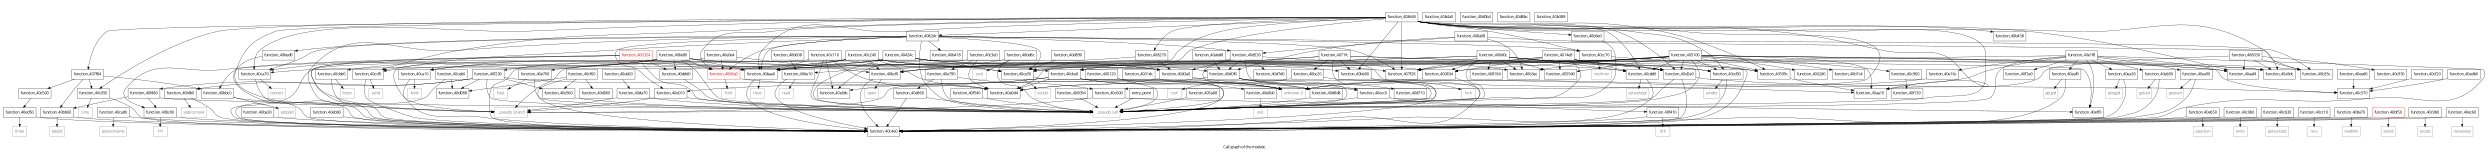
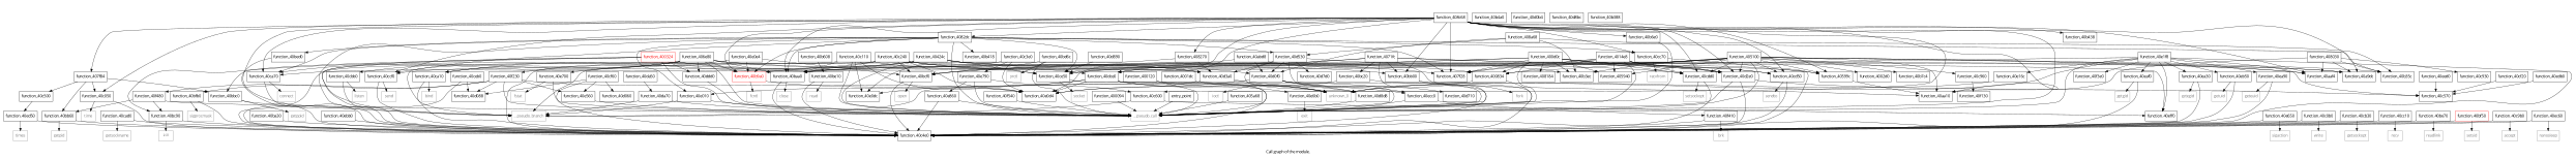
  digraph {
    fontname="Open Sans"
    label="Call graph of the module."
    node [fontname="Open Sans" shape=record]
    edge [fontname="Open Sans"]
    n1 [label="{function_40ea90}"]
    n2 [label="{function_40c4e0}"]
    n3 [color=gray50 fontcolor=gray50 label="{geteuid}"]
    n4 [label="{function_40eaf0}"]
    n5 [color=gray50 fontcolor=gray50 label="{getgid}"]
    n6 [label="{function_40b4a0}"]
    n7 [label="{function_40e700}"]
    n8 [color=gray50 fontcolor=gray50 label="{fstat}"]
    n9 [color=gray50 fontcolor=gray50 label="{__pseudo_call}"]
    n10 [label="{function_40b608}"]
    n11 [label="{function_40be10}"]
    n12 [color=gray50 fontcolor=gray50 label="{read}"]
    n13 [label="{function_40b6e0}"]
    n14 [label="{function_40b7c4}"]
    n15 [color=red fontcolor=red label="{function_40b9a0}"]
    n16 [color=gray50 fontcolor=gray50 label="{unknown_0}"]
    n17 [color=gray50 fontcolor=gray50 label="{fcntl}"]
    n18 [label="{function_40ba30}"]
    n19 [label="{function_40bfb0}"]
    n20 [color=gray50 fontcolor=gray50 label="{sigprocmask}"]
    n21 [label="{function_40ca10}"]
    n22 [color=gray50 fontcolor=gray50 label="{bind}"]
    n23 [label="{function_40d8d8}"]
    n24 [label="{function_40ce50}"]
    n25 [color=gray50 fontcolor=gray50 label="{socket}"]
    n26 [label="{function_40baa0}"]
    n27 [color=gray50 fontcolor=gray50 label="{close}"]
    n28 [label="{function_40ceb0}"]
    n29 [label="{function_40d088}"]
    n30 [label="{function_40c050}"]
    n31 [color=gray50 fontcolor=gray50 label="{time}"]
    n32 [label="{function_40ca70}"]
    n33 [color=gray50 fontcolor=gray50 label="{connect}"]
    n34 [label="{function_40da50}"]
    n35 [label="{function_40da70}"]
    n36 [color=gray50 fontcolor=gray50 label="{__pseudo_branch}"]
    n37 [label="{function_40cf20}"]
    n38 [label="{function_40c570}"]
    n39 [label="{function_40cad0}"]
    n40 [color=gray50 fontcolor=gray50 label="{getsockname}"]
    n41 [label="{function_40e650}"]
    n42 [color=gray50 fontcolor=gray50 label="{sigaction}"]
    n43 [label="{function_40bb00}"]
    n44 [color=gray50 fontcolor=gray50 label="{fork}"]
    n45 [label="{function_40cf60}"]
    n46 [label="{function_40d060}"]
    n47 [label="{function_40e560}"]
    n48 [label="{function_40bb60}"]
    n49 [color=gray50 fontcolor=gray50 label="{getpid}"]
    n50 [label="{function_40c0b0}"]
    n51 [color=gray50 fontcolor=gray50 label="{write}"]
    n52 [label="{function_40c110}"]
    n53 [label="{function_40d3a0}"]
    n54 [label="{function_40e0d4}"]
    n55 [label="{function_40e0dc}"]
    n56 [label="{function_40ecc0}"]
    n57 [label="{function_40bbc0}"]
    n58 [color=gray50 fontcolor=gray50 label="{getppid}"]
    n59 [label="{function_40bc20}"]
    n60 [color=gray50 fontcolor=gray50 label="{ioctl}"]
    n61 [label="{function_40bc90}"]
    n62 [color=gray50 fontcolor=gray50 label="{kill}"]
    n63 [label="{function_40d0b4}"]
    n64 [label="{function_40c240}"]
    n65 [label="{function_40d0f0}"]
    n66 [label="{function_40d2e0}"]
    n67 [label="{function_40bcf0}"]
    n68 [label="{function_40d710}"]
    n69 [color=gray50 fontcolor=gray50 label="{open}"]
    n70 [label="{function_40f410}"]
    n71 [label="{function_40c3e0}"]
    n72 [label="{function_40e790}"]
    n73 [label="{function_40e860}"]
    n74 [label="{function_40c600}"]
    n75 [label="{function_40b438}"]
    n76 [label="{function_40b418}"]
    n77 [label="{function_40dce0}"]
    n78 [label="{function_40e010}"]
    n79 [label="{function_40e6b0}"]
    n80 [color=gray50 fontcolor=gray50 label="{exit}"]
    n81 [label="{function_40cb30}"]
    n82 [color=gray50 fontcolor=gray50 label="{getsockopt}"]
    n83 [label="{function_40ddd0}"]
    n84 [label="{function_40cbb0}"]
    n85 [color=gray50 fontcolor=gray50 label="{listen}"]
    n86 [label="{function_40cc10}"]
    n87 [color=gray50 fontcolor=gray50 label="{recv}"]
    n88 [label="{function_40e0e4}"]
    n89 [label="{function_40f230}"]
    n90 [label="{function_40f480}"]
    n91 [label="{function_40cc70}"]
    n92 [color=gray50 fontcolor=gray50 label="{recvfrom}"]
    n93 [label="{function_40e16c}"]
    n94 [label="{function_40ccf0}"]
    n95 [color=gray50 fontcolor=gray50 label="{send}"]
    n96 [label="{function_40e1f8}"]
    n97 [label="{function_40ea30}"]
    n98 [label="{function_40eff0}"]
    n99 [label="{function_40eb50}"]
    n100 [label="{function_40f3e0}"]
    n101 [color=gray50 fontcolor=gray50 label="{getegid}"]
    n102 [color=gray50 fontcolor=gray50 label="{getuid}"]
    n103 [label="{function_40cd50}"]
    n104 [color=gray50 fontcolor=gray50 label="{sendto}"]
    n105 [label="{function_40c500}"]
    n106 [label="{function_40ed50}"]
    n107 [color=gray50 fontcolor=gray50 label="{times}"]
    n108 [label="{function_40d530}"]
    n109 [label="{function_40d7d0}"]
    n110 [label="{function_40bd6c}"]
    n111 [color=gray50 fontcolor=gray50 label="{prctl}"]
    n112 [label="{function_40c930}"]
    n113 [label="{function_40c960}"]
    n114 [label="{function_40f130}"]
    n115 [label="{function_40be70}"]
    n116 [color=gray50 fontcolor=gray50 label="{readlink}"]
    n117 [label="{function_40bed0}"]
    n118 [label="{function_40cdd0}"]
    n119 [color=gray50 fontcolor=gray50 label="{setsockopt}"]
    n120 [color=red label="{function_40bf50}"]
    n121 [color=gray50 fontcolor=gray50 label="{setsid}"]
    n122 [label="{function_40d890}"]
    n123 [label="{function_40c9b0}"]
    n124 [color=gray50 fontcolor=gray50 label="{accept}"]
    n125 [label="{function_40d8bc}"]
    n126 [label="{function_40edb0}"]
    n127 [label="{function_40eed0}"]
    n128 [label="{function_40ebb0}"]
    n129 [label="{function_40ec60}"]
    n130 [color=gray50 fontcolor=gray50 label="{nanosleep}"]
    n131 [color=gray50 fontcolor=gray50 label="{brk}"]
    n132 [label="{function_40f540}"]
    n133 [label="{function_400094}"]
    n134 [label="{function_400120}"]
    n135 [label="{function_4001dc}"]
    n136 [label="{entry_point}"]
    n137 [label="{function_4002d0}"]
    n138 [color=red fontcolor=red label="{function_400324}"]
    n139 [label="{function_400834}"]
    n140 [label="{function_4071fc}"]
    n141 [label="{function_40a9dc}"]
    n142 [label="{function_40aa10}"]
    n143 [label="{function_40aaf4}"]
    n144 [label="{function_400d0c}"]
    n145 [label="{function_405940}"]
    n146 [label="{function_40599c}"]
    n147 [label="{function_407f28}"]
    n148 [label="{function_408184}"]
    n149 [label="{function_40b3ec}"]
    n150 [label="{function_4014e8}"]
    n151 [label="{function_40424c}"]
    n152 [label="{function_405100}"]
    n153 [label="{function_40b35c}"]
    n154 [label="{function_405a68}"]
    n155 [label="{function_406e80}"]
    n156 [label="{function_407f84}"]
    n157 [label="{function_408030}"]
    n158 [label="{function_408270}"]
    n159 [label="{function_4082dc}"]
    n160 [label="{function_408a68}"]
    n161 [label="{function_408c68}"]
    n162 [label="{function_40abd8}"]
    n163 [label="{function_40b388}"]
    n1 -> n2
    n1 -> n3
    n4 -> n2
    n4 -> n5
    n7 -> n8
    n7 -> n9
    n10 -> n11
    n11 -> n2
    n11 -> n12
    n13 -> n9
    n15 -> n16
    n15 -> n17
    n18 -> n2
    n19 -> n2
    n19 -> n20
    n21 -> n2
    n21 -> n22
    n23 -> n9
    n24 -> n2
    n24 -> n25
    n26 -> n2
    n26 -> n27
    n28 -> n2
    n28 -> n29
    n30 -> n2
    n30 -> n31
    n32 -> n2
    n32 -> n33
    n34 -> n35
    n35 -> n9
    n35 -> n36
    n37 -> n38
    n39 -> n2
    n39 -> n40
    n41 -> n2
    n41 -> n42
    n43 -> n2
    n43 -> n44
    n45 -> n2
    n45 -> n29
    n45 -> n46
    n45 -> n47
    n47 -> n9
    n48 -> n2
    n48 -> n49
    n50 -> n2
    n50 -> n51
    n52 -> n2
    n52 -> n9
    n52 -> n26
    n52 -> n53
    n52 -> n54
    n52 -> n55
    n53 -> n23
    n53 -> n54
    n53 -> n56
    n56 -> n9
    n56 -> n70
    n57 -> n2
    n57 -> n58
    n59 -> n2
    n59 -> n60
    n61 -> n2
    n61 -> n62
    n64 -> n2
    n64 -> n7
-   n64 -> n15
+   n162 -> n15
    n64 -> n26
    n64 -> n53
    n64 -> n54
    n64 -> n65
    n64 -> n66
    n64 -> n67
    n65 -> n9
    n65 -> n23
    n65 -> n54
    n65 -> n56
    n65 -> n68
    n66 -> n2
    n66 -> n9
    n66 -> n38
    n67 -> n2
    n67 -> n69
    n70 -> n2
    n70 -> n131
    n71 -> n54
    n71 -> n55
    n71 -> n72
    n72 -> n9
    n72 -> n73
    n72 -> n74
    n73 -> n2
    n73 -> n9
    n74 -> n36
    n74 -> n98
    n77 -> n9
    n77 -> n16
    n77 -> n54
    n77 -> n55
    n77 -> n78
    n77 -> n79
    n78 -> n9
    n78 -> n36
    n79 -> n80
    n81 -> n2
    n81 -> n82
    n83 -> n9
    n84 -> n2
    n84 -> n85
    n86 -> n2
    n86 -> n87
    n88 -> n15
    n88 -> n67
    n88 -> n89
    n89 -> n9
    n89 -> n19
    n89 -> n29
    n89 -> n47
    n89 -> n54
    n89 -> n90
    n90 -> n9
    n90 -> n48
    n90 -> n61
    n91 -> n2
    n91 -> n92
    n93 -> n16
    n94 -> n2
    n94 -> n95
    n96 -> n1
    n96 -> n2
    n96 -> n4
    n96 -> n9
    n96 -> n16
    n96 -> n38
    n96 -> n77
    n96 -> n93
    n96 -> n97
    n96 -> n98
    n96 -> n99
    n96 -> n100
    n97 -> n2
    n97 -> n101
    n99 -> n2
    n99 -> n102
    n103 -> n2
    n103 -> n104
    n105 -> n106
    n106 -> n2
    n106 -> n107
    n108 -> n9
    n108 -> n23
    n108 -> n53
    n108 -> n54
    n108 -> n65
    n108 -> n98
    n108 -> n109
    n110 -> n9
    n110 -> n67
    n110 -> n111
    n113 -> n114
    n115 -> n2
    n115 -> n116
    n117 -> n2
    n118 -> n2
    n118 -> n119
    n120 -> n2
    n120 -> n121
    n122 -> n24
    n123 -> n2
    n123 -> n124
    n126 -> n38
    n127 -> n38
    n128 -> n2
    n129 -> n2
    n129 -> n130
    n132 -> n9
    n133 -> n9
    n134 -> n9
    n134 -> n16
    n135 -> n16
    n136 -> n9
    n138 -> n9
    n138 -> n36
    n138 -> n43
    n138 -> n57
    n138 -> n61
    n138 -> n77
    n138 -> n83
    n139 -> n9
    n139 -> n36
    n140 -> n9
    n140 -> n43
    n140 -> n59
    n140 -> n67
    n140 -> n77
    n140 -> n141
    n140 -> n142
    n140 -> n143
    n144 -> n9
    n144 -> n24
    n144 -> n26
    n144 -> n66
    n144 -> n103
    n144 -> n118
    n144 -> n139
    n144 -> n145
    n144 -> n146
    n144 -> n147
    n144 -> n148
    n144 -> n149
    n146 -> n142
    n150 -> n9
    n150 -> n26
    n150 -> n66
    n150 -> n103
    n150 -> n118
    n150 -> n139
    n150 -> n145
    n150 -> n146
    n150 -> n147
    n151 -> n9
    n151 -> n21
    n151 -> n24
    n151 -> n32
    n151 -> n66
    n151 -> n94
    n151 -> n139
    n151 -> n147
    n152 -> n9
-   n152 -> n11
    n152 -> n14
    n152 -> n24
    n152 -> n26
    n152 -> n66
    n152 -> n67
    n152 -> n103
    n152 -> n113
    n152 -> n118
    n152 -> n137
    n152 -> n139
    n152 -> n141
    n152 -> n142
    n152 -> n143
    n152 -> n145
    n152 -> n146
    n152 -> n147
    n152 -> n149
    n152 -> n153
    n154 -> n9
    n155 -> n2
    n155 -> n9
    n155 -> n15
    n155 -> n21
    n155 -> n24
    n155 -> n26
    n155 -> n32
    n155 -> n36
    n155 -> n83
    n155 -> n84
    n155 -> n118
    n156 -> n30
    n156 -> n48
    n156 -> n57
    n156 -> n105
    n157 -> n112
    n157 -> n141
    n157 -> n142
    n157 -> n143
    n157 -> n153
    n158 -> n36
    n158 -> n53
    n159 -> n9
    n159 -> n15
    n159 -> n24
    n159 -> n26
    n159 -> n32
    n159 -> n36
    n159 -> n76
    n159 -> n78
    n159 -> n91
    n159 -> n94
    n159 -> n108
    n159 -> n117
    n159 -> n147
    n159 -> n153
    n160 -> n65
    n160 -> n108
    n160 -> n149
    n160 -> n153
    n161 -> n9
    n161 -> n13
    n161 -> n15
    n161 -> n24
    n161 -> n26
    n161 -> n30
    n161 -> n32
    n161 -> n36
    n161 -> n43
    n161 -> n66
    n161 -> n74
    n161 -> n75
    n161 -> n77
    n161 -> n91
    n161 -> n94
    n161 -> n103
    n161 -> n118
    n161 -> n141
    n161 -> n142
    n161 -> n143
    n161 -> n146
    n161 -> n147
    n161 -> n156
    n161 -> n158
    n161 -> n159
    n162 -> n65
    n162 -> n149
  }
